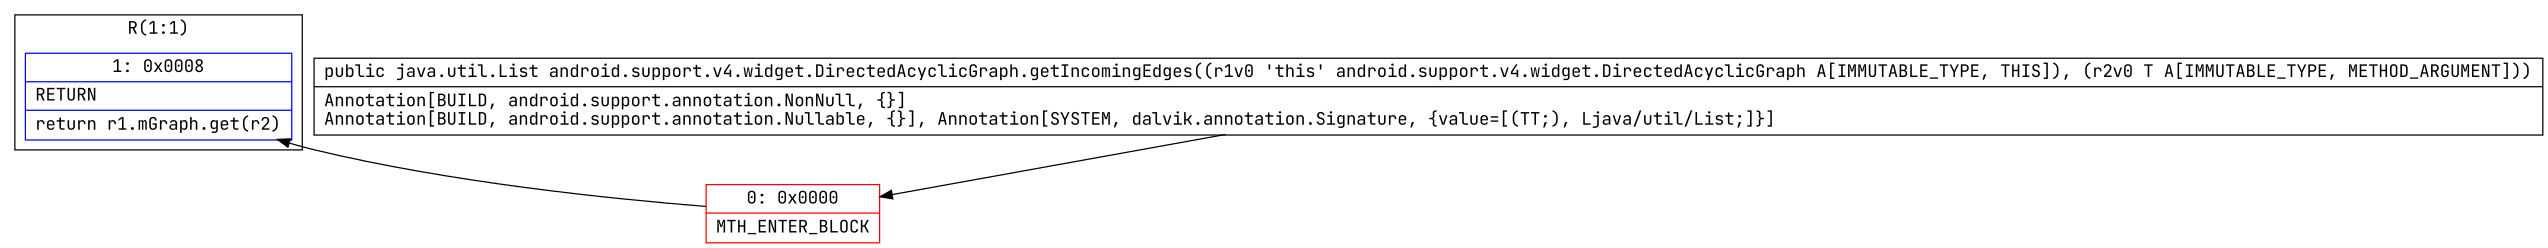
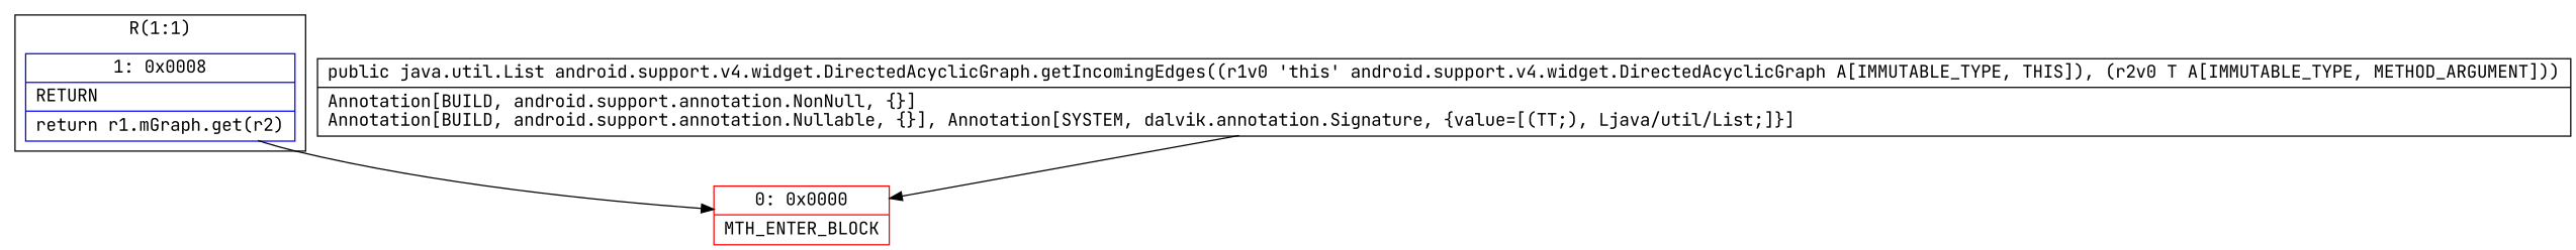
  digraph {
    fontname="JetBrains Mono"
    node [shape=record fontname="JetBrains Mono"]
    edge [fontname="JetBrains Mono"]
    n1 [color=blue label="{1\:\ 0x0008|RETURN\l|return r1.mGraph.get(r2)\l}"]
    n2 [color=red label="{0\:\ 0x0000|MTH_ENTER_BLOCK\l}"]
    n3 [label="{public java.util.List android.support.v4.widget.DirectedAcyclicGraph.getIncomingEdges((r1v0 'this' android.support.v4.widget.DirectedAcyclicGraph A[IMMUTABLE_TYPE, THIS]), (r2v0 T A[IMMUTABLE_TYPE, METHOD_ARGUMENT]))  | Annotation[BUILD, android.support.annotation.NonNull, \{\}]\lAnnotation[BUILD, android.support.annotation.Nullable, \{\}], Annotation[SYSTEM, dalvik.annotation.Signature, \{value=[(TT;), Ljava\/util\/List;]\}]\l}"]
    subgraph cluster_1 {
      label="R(1:1)"
      n1
    }
-   n2 -> n1
+   n1 -> n2
    n3 -> n2
  }
